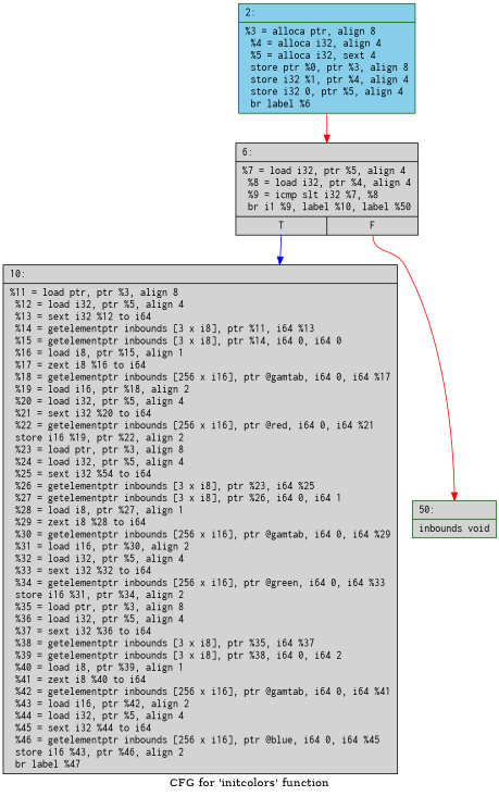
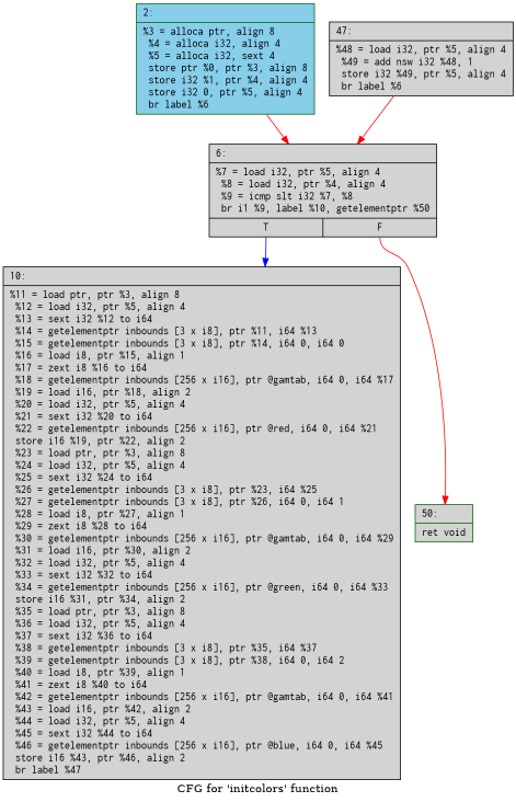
  digraph {
    label="CFG for 'initcolors' function"
    node [color=black fillcolor=lightgrey fontname=Courier shape=record style=filled]
    edge [color=red]
    n1 [color=darkgreen fillcolor=skyblue label="{2:\l|  %3 = alloca ptr, align 8\l  %4 = alloca i32, align 4\l  %5 = alloca i32, sext 4\l  store ptr %0, ptr %3, align 8\l  store i32 %1, ptr %4, align 4\l  store i32 0, ptr %5, align 4\l  br label %6\l}"]
-   n2 [label="{6:\l|  %7 = load i32, ptr %5, align 4\l  %8 = load i32, ptr %4, align 4\l  %9 = icmp slt i32 %7, %8\l  br i1 %9, label %10, label %50\l|{<s0>T|<s1>F}}"]
-   n3 [label="{10:\l|  %11 = load ptr, ptr %3, align 8\l  %12 = load i32, ptr %5, align 4\l  %13 = sext i32 %12 to i64\l  %14 = getelementptr inbounds [3 x i8], ptr %11, i64 %13\l  %15 = getelementptr inbounds [3 x i8], ptr %14, i64 0, i64 0\l  %16 = load i8, ptr %15, align 1\l  %17 = zext i8 %16 to i64\l  %18 = getelementptr inbounds [256 x i16], ptr @gamtab, i64 0, i64 %17\l  %19 = load i16, ptr %18, align 2\l  %20 = load i32, ptr %5, align 4\l  %21 = sext i32 %20 to i64\l  %22 = getelementptr inbounds [256 x i16], ptr @red, i64 0, i64 %21\l  store i16 %19, ptr %22, align 2\l  %23 = load ptr, ptr %3, align 8\l  %24 = load i32, ptr %5, align 4\l  %25 = sext i32 %54 to i64\l  %26 = getelementptr inbounds [3 x i8], ptr %23, i64 %25\l  %27 = getelementptr inbounds [3 x i8], ptr %26, i64 0, i64 1\l  %28 = load i8, ptr %27, align 1\l  %29 = zext i8 %28 to i64\l  %30 = getelementptr inbounds [256 x i16], ptr @gamtab, i64 0, i64 %29\l  %31 = load i16, ptr %30, align 2\l  %32 = load i32, ptr %5, align 4\l  %33 = sext i32 %32 to i64\l  %34 = getelementptr inbounds [256 x i16], ptr @green, i64 0, i64 %33\l  store i16 %31, ptr %34, align 2\l  %35 = load ptr, ptr %3, align 8\l  %36 = load i32, ptr %5, align 4\l  %37 = sext i32 %36 to i64\l  %38 = getelementptr inbounds [3 x i8], ptr %35, i64 %37\l  %39 = getelementptr inbounds [3 x i8], ptr %38, i64 0, i64 2\l  %40 = load i8, ptr %39, align 1\l  %41 = zext i8 %40 to i64\l  %42 = getelementptr inbounds [256 x i16], ptr @gamtab, i64 0, i64 %41\l  %43 = load i16, ptr %42, align 2\l  %44 = load i32, ptr %5, align 4\l  %45 = sext i32 %44 to i64\l  %46 = getelementptr inbounds [256 x i16], ptr @blue, i64 0, i64 %45\l  store i16 %43, ptr %46, align 2\l  br label %47\l}"]
-   n4 [color=darkgreen label="{50:\l|  inbounds void\l}"]
+   n2 [label="{6:\l|  %7 = load i32, ptr %5, align 4\l  %8 = load i32, ptr %4, align 4\l  %9 = icmp slt i32 %7, %8\l  br i1 %9, label %10, getelementptr %50\l|{<s0>T|<s1>F}}"]
+   n3 [label="{10:\l|  %11 = load ptr, ptr %3, align 8\l  %12 = load i32, ptr %5, align 4\l  %13 = sext i32 %12 to i64\l  %14 = getelementptr inbounds [3 x i8], ptr %11, i64 %13\l  %15 = getelementptr inbounds [3 x i8], ptr %14, i64 0, i64 0\l  %16 = load i8, ptr %15, align 1\l  %17 = zext i8 %16 to i64\l  %18 = getelementptr inbounds [256 x i16], ptr @gamtab, i64 0, i64 %17\l  %19 = load i16, ptr %18, align 2\l  %20 = load i32, ptr %5, align 4\l  %21 = sext i32 %20 to i64\l  %22 = getelementptr inbounds [256 x i16], ptr @red, i64 0, i64 %21\l  store i16 %19, ptr %22, align 2\l  %23 = load ptr, ptr %3, align 8\l  %24 = load i32, ptr %5, align 4\l  %25 = sext i32 %24 to i64\l  %26 = getelementptr inbounds [3 x i8], ptr %23, i64 %25\l  %27 = getelementptr inbounds [3 x i8], ptr %26, i64 0, i64 1\l  %28 = load i8, ptr %27, align 1\l  %29 = zext i8 %28 to i64\l  %30 = getelementptr inbounds [256 x i16], ptr @gamtab, i64 0, i64 %29\l  %31 = load i16, ptr %30, align 2\l  %32 = load i32, ptr %5, align 4\l  %33 = sext i32 %32 to i64\l  %34 = getelementptr inbounds [256 x i16], ptr @green, i64 0, i64 %33\l  store i16 %31, ptr %34, align 2\l  %35 = load ptr, ptr %3, align 8\l  %36 = load i32, ptr %5, align 4\l  %37 = sext i32 %36 to i64\l  %38 = getelementptr inbounds [3 x i8], ptr %35, i64 %37\l  %39 = getelementptr inbounds [3 x i8], ptr %38, i64 0, i64 2\l  %40 = load i8, ptr %39, align 1\l  %41 = zext i8 %40 to i64\l  %42 = getelementptr inbounds [256 x i16], ptr @gamtab, i64 0, i64 %41\l  %43 = load i16, ptr %42, align 2\l  %44 = load i32, ptr %5, align 4\l  %45 = sext i32 %44 to i64\l  %46 = getelementptr inbounds [256 x i16], ptr @blue, i64 0, i64 %45\l  store i16 %43, ptr %46, align 2\l  br label %47\l}"]
+   n4 [color=darkgreen label="{50:\l|  ret void\l}"]
+   n5 [label="{47:\l|  %48 = load i32, ptr %5, align 4\l  %49 = add nsw i32 %48, 1\l  store i32 %49, ptr %5, align 4\l  br label %6\l}"]
    n1 -> n2
    n2 -> n3 [color=blue tailport=s0]
    n2 -> n4 [tailport=s1]
+   n5 -> n2
  }
